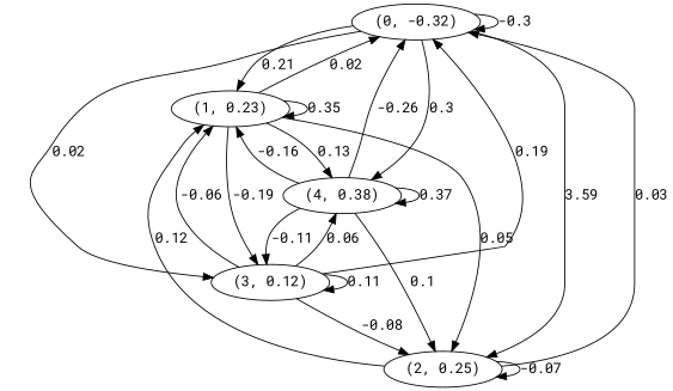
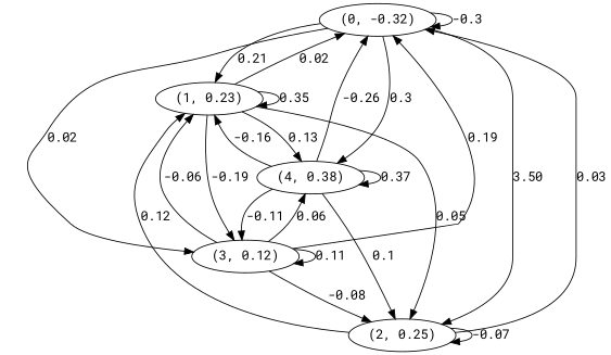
  digraph {
    fontname="Roboto Mono"
    node [fontname="Roboto Mono"]
    edge [fontname="Roboto Mono"]
    n1 [label="(0, -0.32)"]
    n2 [label="(1, 0.23)"]
    n3 [label="(2, 0.25)"]
    n4 [label="(3, 0.12)"]
    n5 [label="(4, 0.38)"]
    n1 -> n1 [label=-0.3]
    n1 -> n2 [label=0.21]
-   n1 -> n3 [label=3.59]
+   n1 -> n3 [label=3.50]
    n1 -> n4 [label=0.02]
    n1 -> n5 [label=0.3]
    n2 -> n1 [label=0.02]
    n2 -> n2 [label=0.35]
    n2 -> n3 [label=0.05]
    n2 -> n4 [label=-0.19]
    n2 -> n5 [label=0.13]
    n3 -> n1 [label=0.03]
    n3 -> n2 [label=0.12]
    n3 -> n3 [label=-0.07]
    n4 -> n1 [label=0.19]
    n4 -> n2 [label=-0.06]
    n4 -> n3 [label=-0.08]
    n4 -> n4 [label=0.11]
    n4 -> n5 [label=0.06]
    n5 -> n1 [label=-0.26]
    n5 -> n2 [label=-0.16]
    n5 -> n3 [label=0.1]
    n5 -> n4 [label=-0.11]
    n5 -> n5 [label=0.37]
  }
